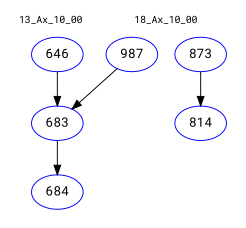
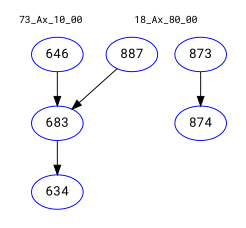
  digraph {
    fontname="Roboto Mono"
    node [color=blue fontname="Roboto Mono"]
    edge [color=black fontname="Roboto Mono"]
    n1 [label=646]
    n2 [label=683]
-   n3 [label=684]
-   n4 [label=987]
+   n3 [label=634]
+   n4 [label=887]
    n5 [label=873]
-   n6 [label=814]
+   n6 [label=874]
    subgraph cluster_1 {
      color=white
      fontsize=10
-     label="13_Ax_10_00"
+     label="73_Ax_10_00"
      n1
      n2
      n3
    }
    subgraph cluster_2 {
      color=white
      fontsize=10
-     label="18_Ax_10_00"
+     label="18_Ax_80_00"
      n4
      n5
      n6
    }
    n1 -> n2
    n2 -> n3
    n4 -> n2
    n5 -> n6
  }
